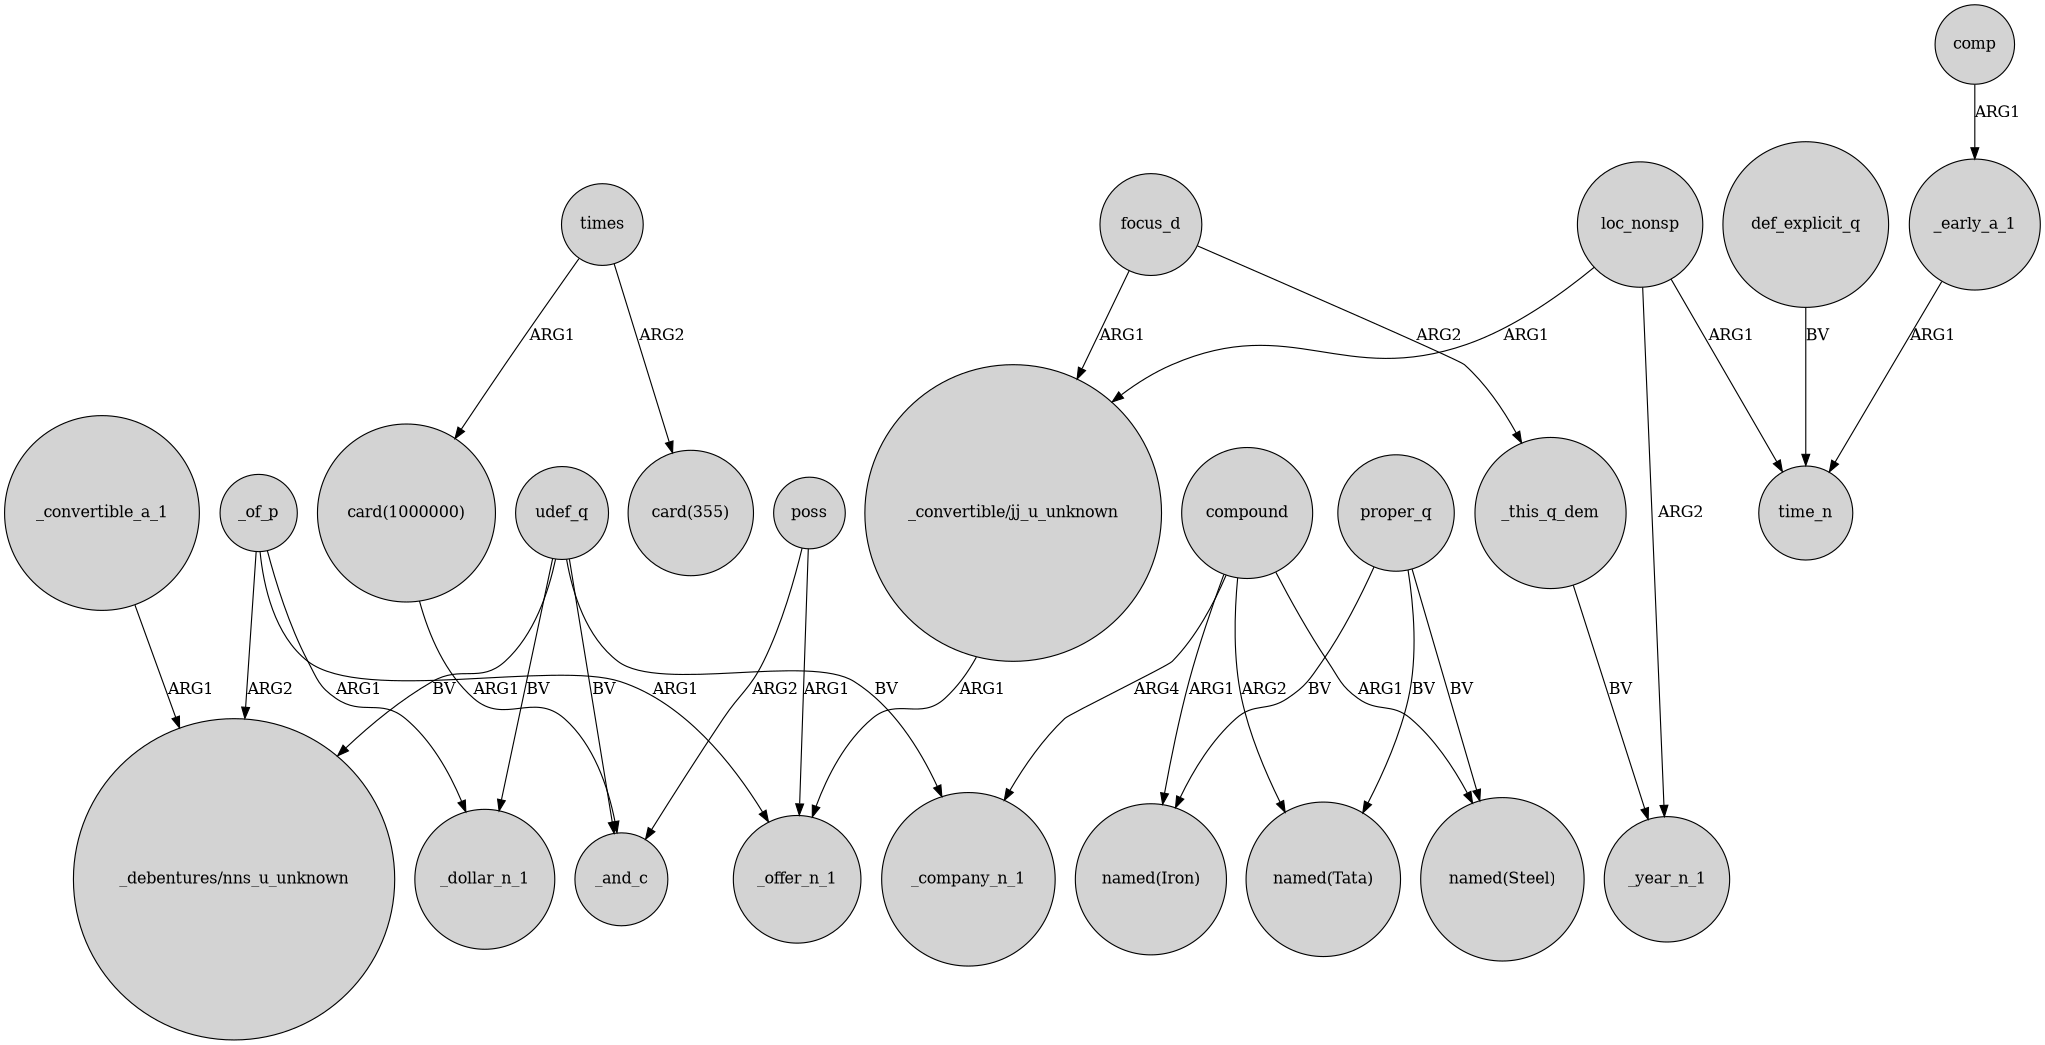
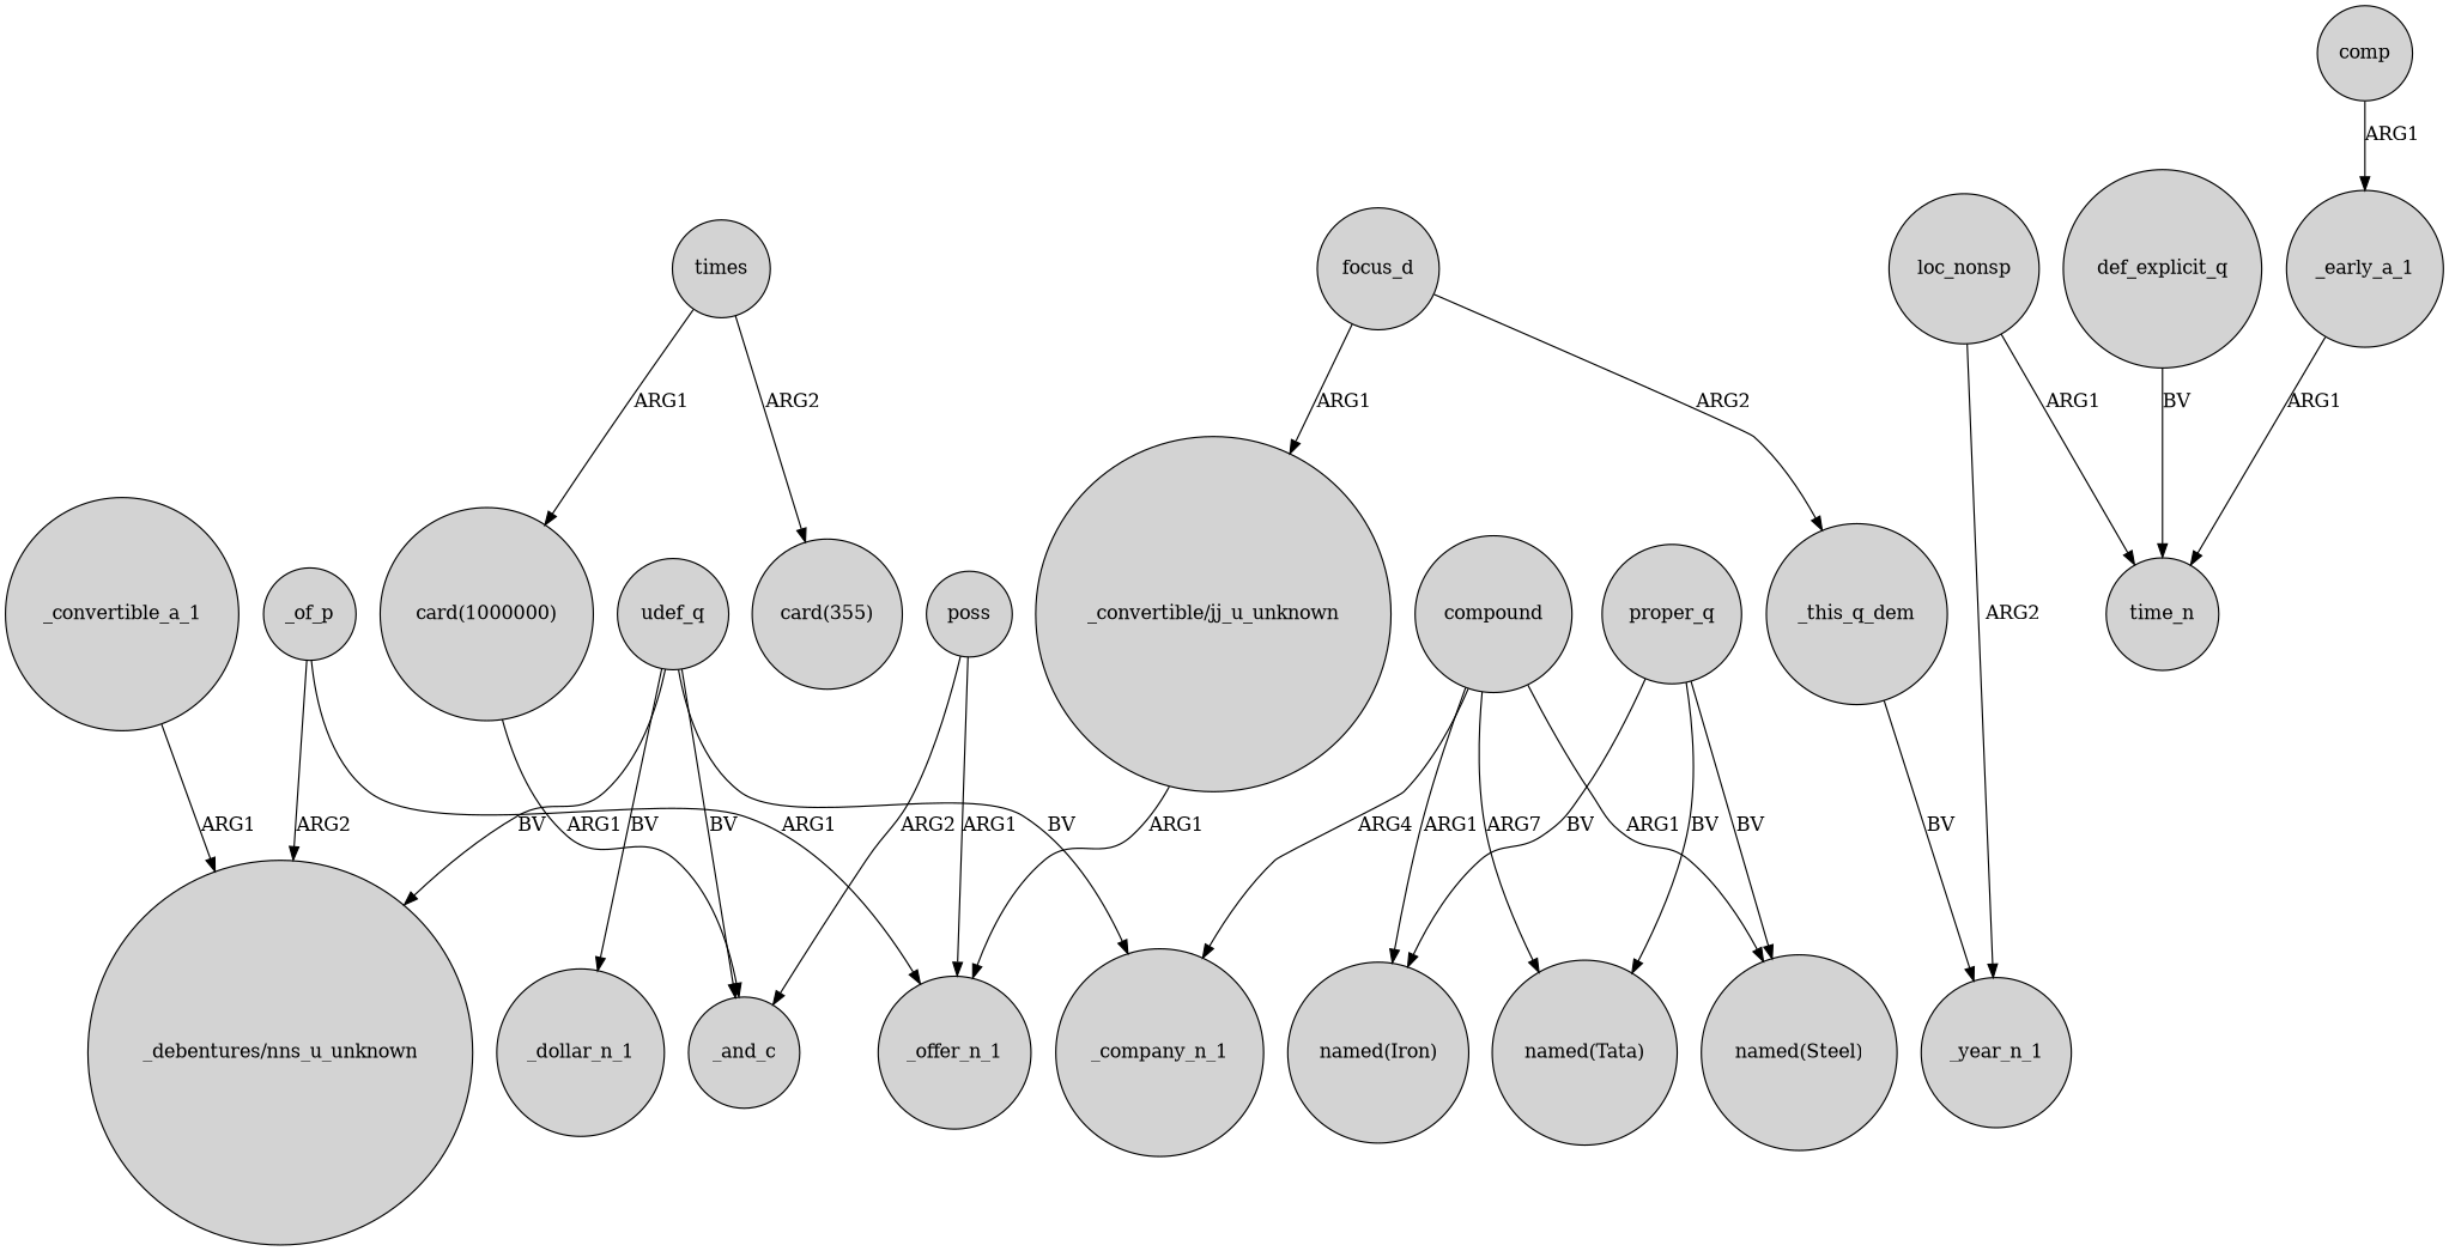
  digraph {
    node [shape=circle style=filled]
    n1 [label="_convertible/jj_u_unknown"]
    focus_d
    _this_q_dem
    loc_nonsp
    time_n
    _year_n_1
    _offer_n_1
    "card(1000000)"
    _and_c
    _of_p
    _dollar_n_1
    "_debentures/nns_u_unknown"
    poss
    compound
    "named(Steel)"
    _company_n_1
    "named(Iron)"
    "named(Tata)"
    def_explicit_q
    proper_q
    times
    "card(355)"
    udef_q
    _early_a_1
    _convertible_a_1
    comp
    n1 -> _offer_n_1 [label=ARG1]
    focus_d -> n1 [label=ARG1]
    focus_d -> _this_q_dem [label=ARG2]
    _this_q_dem -> _year_n_1 [label=BV]
-   loc_nonsp -> n1 [label=ARG1]
    loc_nonsp -> time_n [label=ARG1]
    loc_nonsp -> _year_n_1 [label=ARG2]
    "card(1000000)" -> _and_c [label=ARG1]
    _of_p -> _offer_n_1 [label=ARG1]
-   _of_p -> _dollar_n_1 [label=ARG1]
    _of_p -> "_debentures/nns_u_unknown" [label=ARG2]
    poss -> _offer_n_1 [label=ARG1]
    poss -> _and_c [label=ARG2]
    compound -> "named(Steel)" [label=ARG1]
    compound -> _company_n_1 [label=ARG4]
    compound -> "named(Iron)" [label=ARG1]
-   compound -> "named(Tata)" [label=ARG2]
+   compound -> "named(Tata)" [label=ARG7]
    def_explicit_q -> time_n [label=BV]
    proper_q -> "named(Steel)" [label=BV]
    proper_q -> "named(Iron)" [label=BV]
    proper_q -> "named(Tata)" [label=BV]
    times -> "card(1000000)" [label=ARG1]
    times -> "card(355)" [label=ARG2]
    udef_q -> _and_c [label=BV]
    udef_q -> _dollar_n_1 [label=BV]
    udef_q -> "_debentures/nns_u_unknown" [label=BV]
    udef_q -> _company_n_1 [label=BV]
    _early_a_1 -> time_n [label=ARG1]
    _convertible_a_1 -> "_debentures/nns_u_unknown" [label=ARG1]
    comp -> _early_a_1 [label=ARG1]
  }
